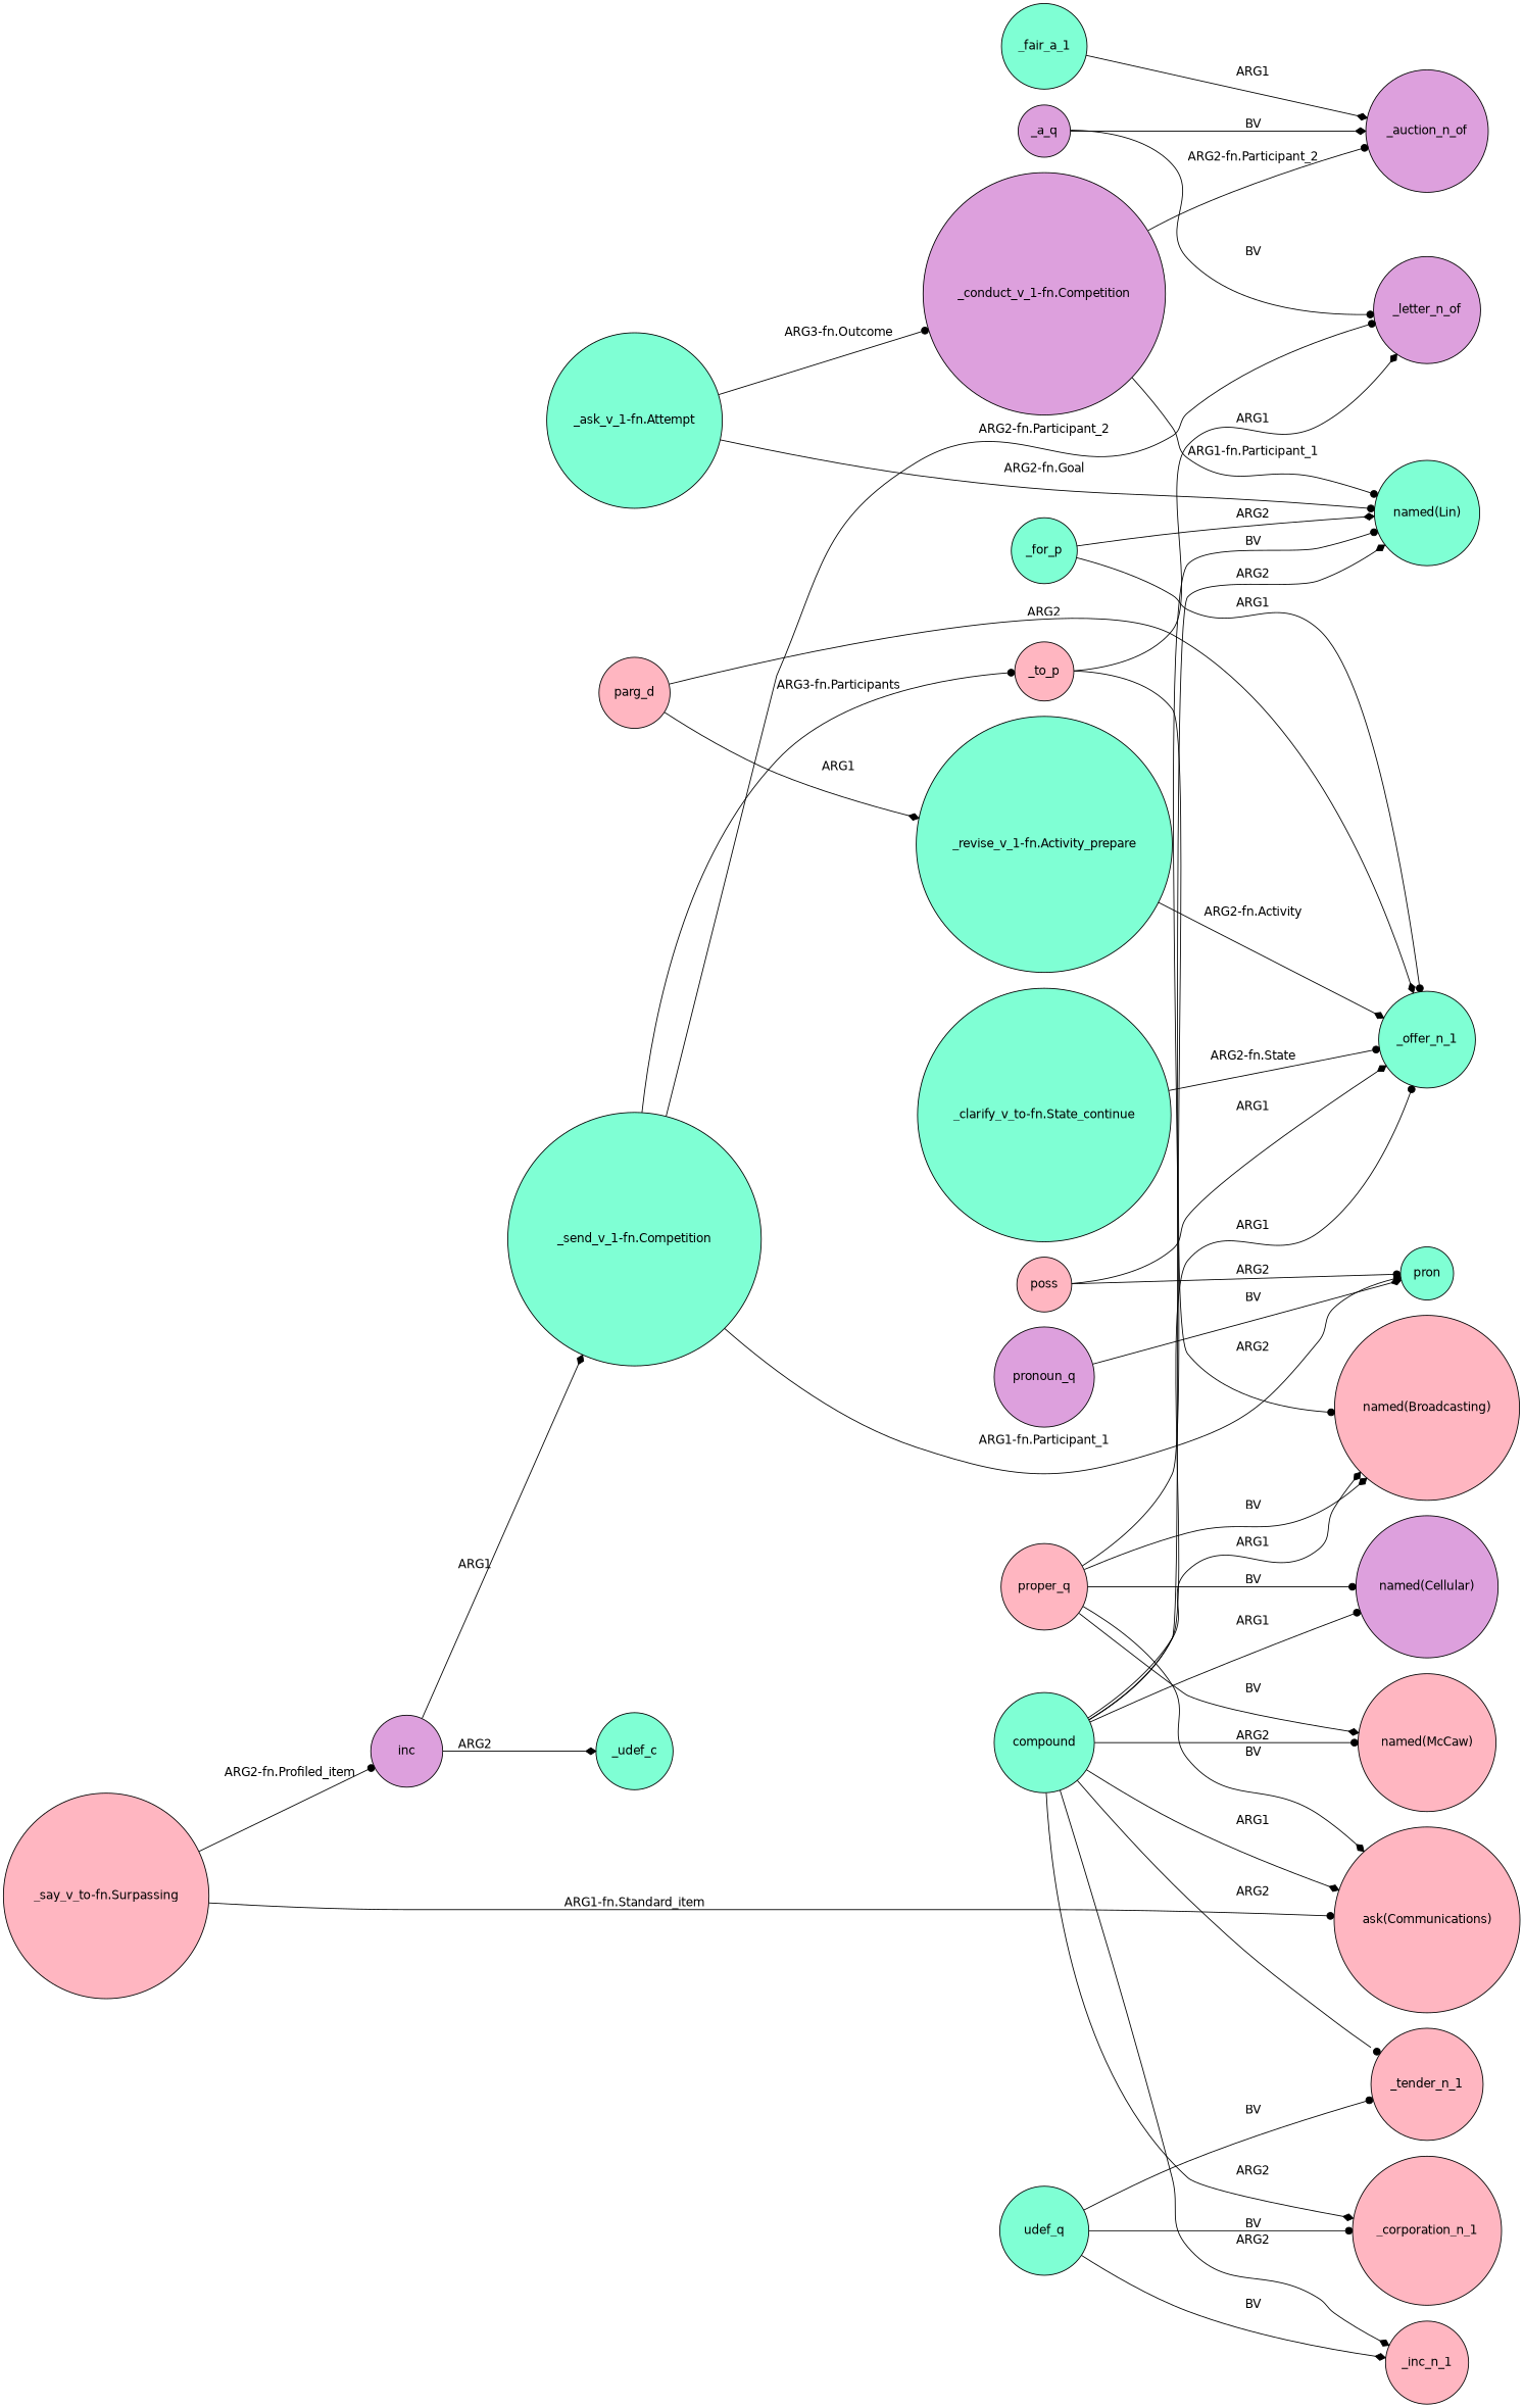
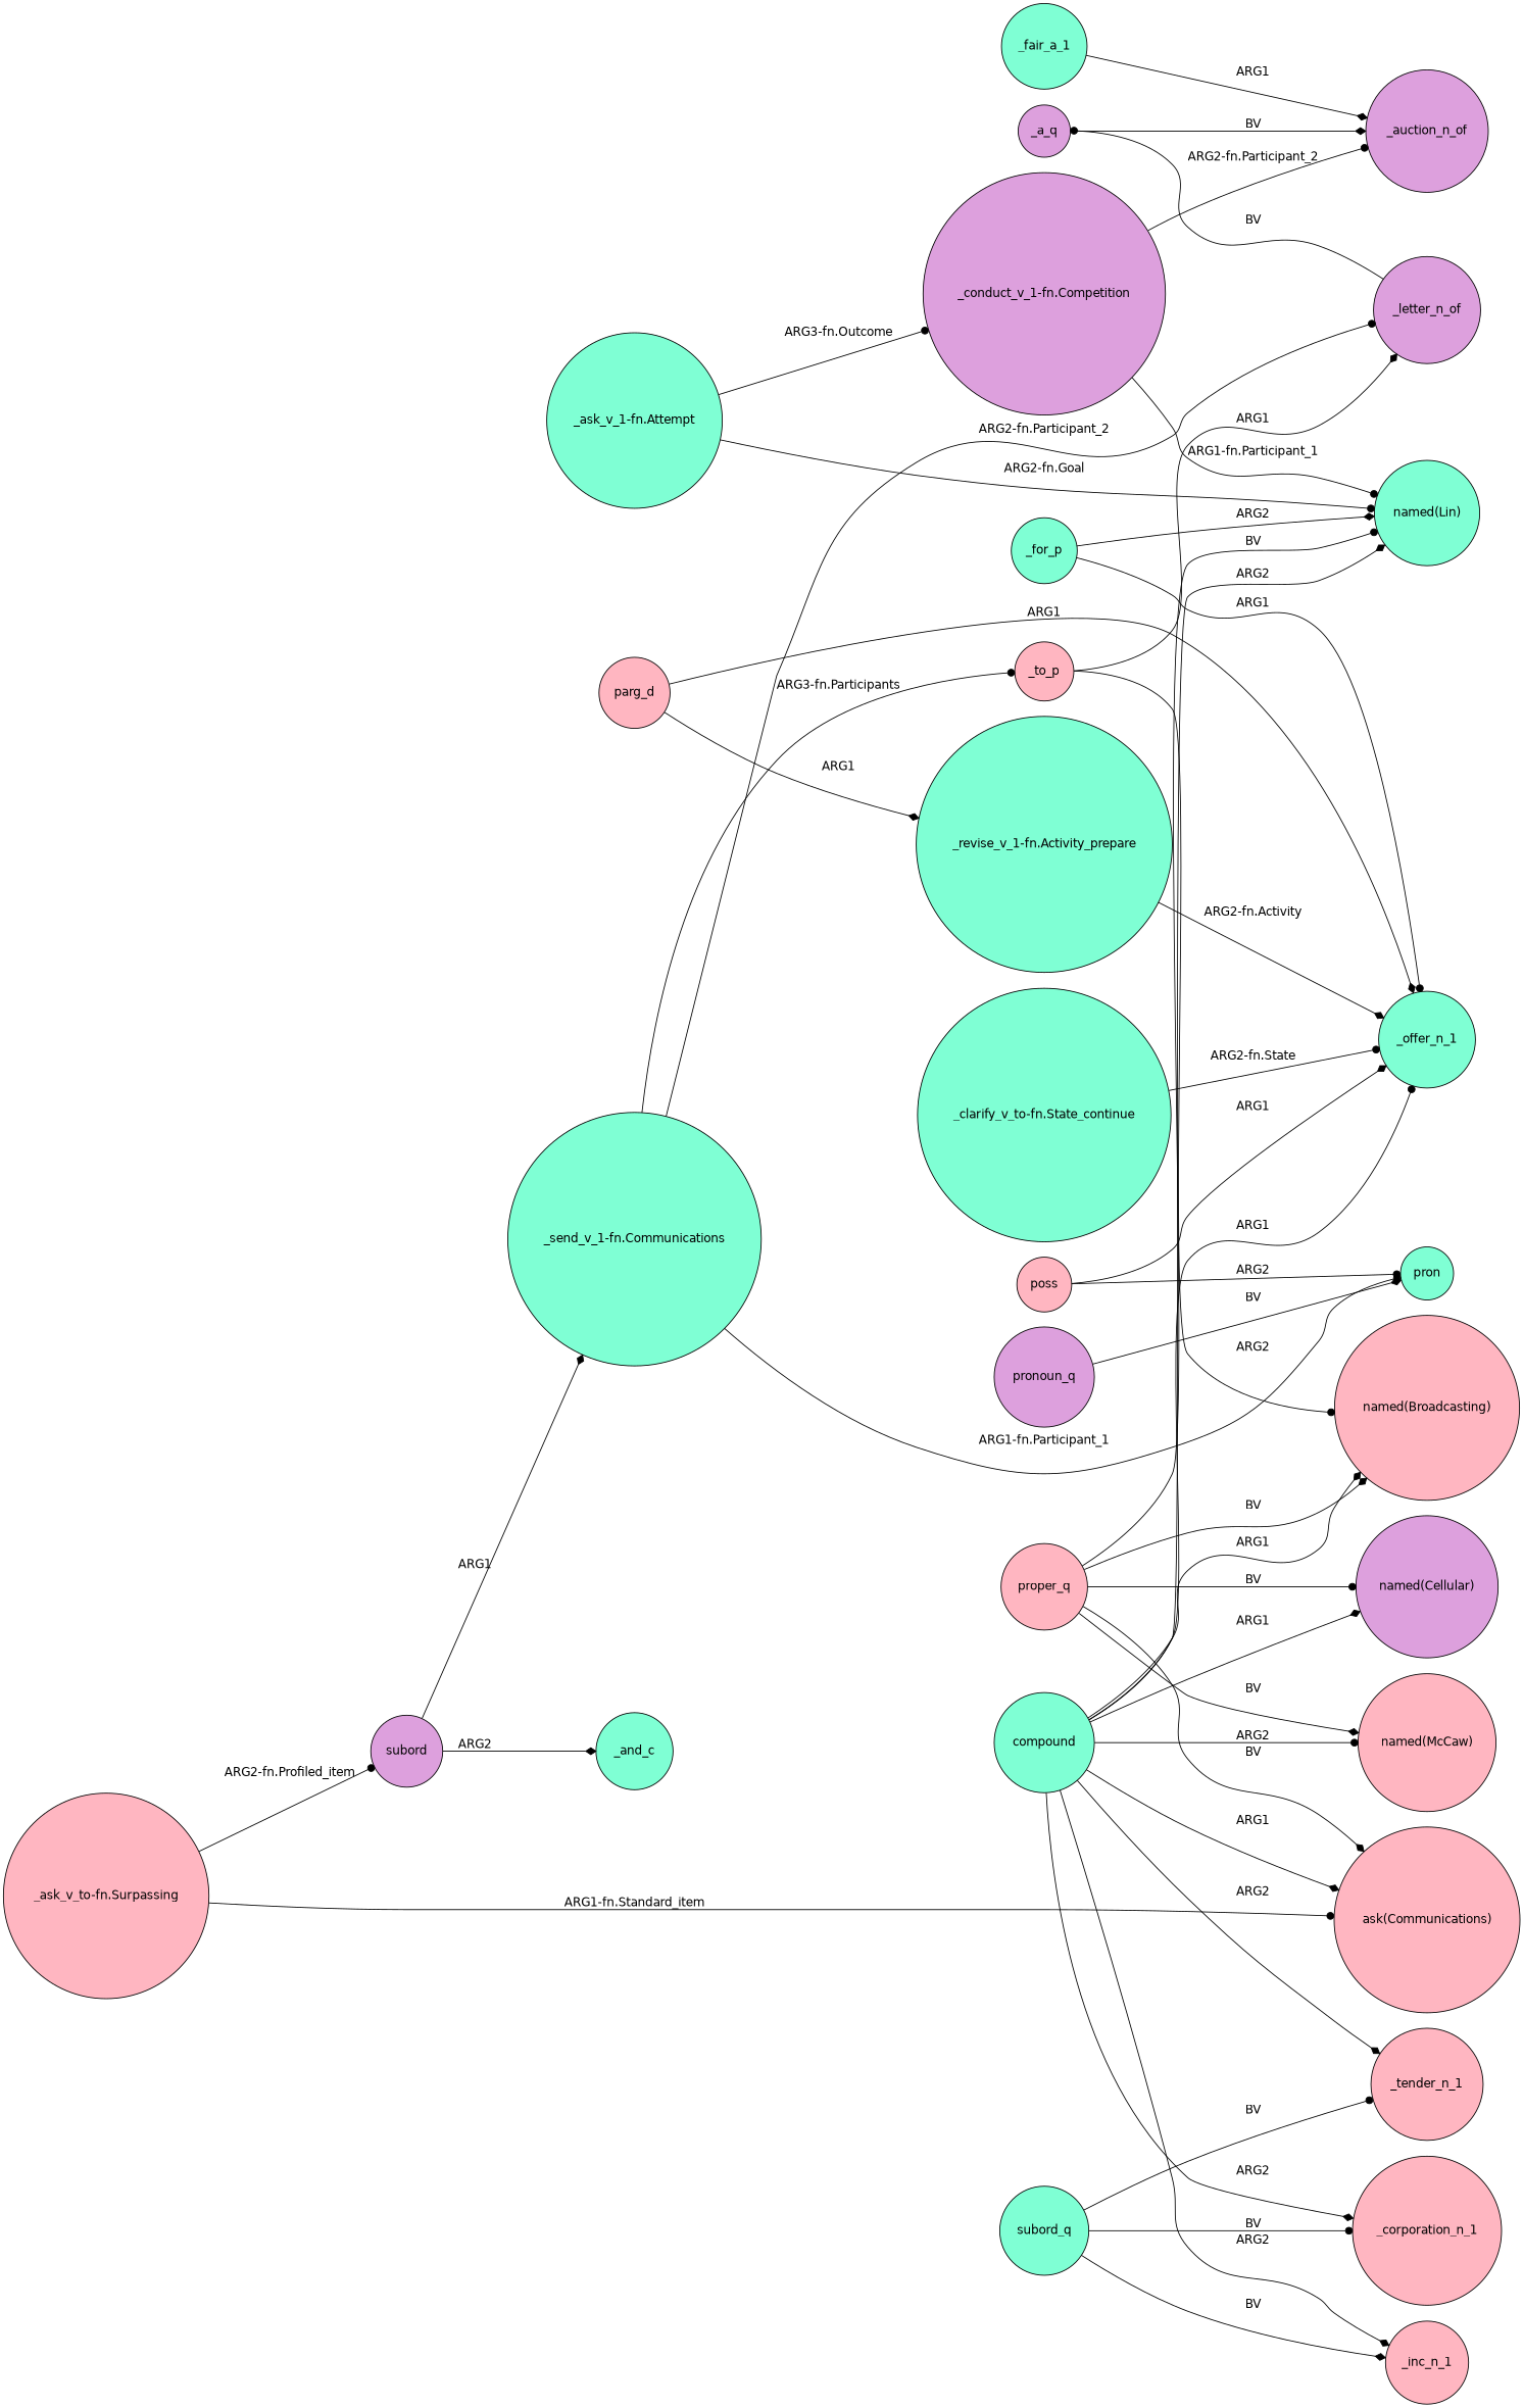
  digraph {
    fontname="DejaVu Sans"
    rankdir=LR
    node [fillcolor=aquamarine fontname="DejaVu Sans" shape=circle style=filled]
    edge [arrowhead=dot fontname="DejaVu Sans"]
    compound
    "named(McCaw)" [fillcolor=lightpink]
    "named(Lin)"
    _offer_n_1
    n5 [fillcolor=lightpink label="ask(Communications)"]
    "named(Broadcasting)" [fillcolor=lightpink]
    "named(Cellular)" [fillcolor=plum]
    _inc_n_1 [fillcolor=lightpink]
    _tender_n_1 [fillcolor=lightpink]
    _corporation_n_1 [fillcolor=lightpink]
    "_conduct_v_1-fn.Competition" [fillcolor=plum]
    _auction_n_of [fillcolor=plum]
-   subord [fillcolor=plum label=inc]
-   "_send_v_1-fn.Competition"
-   _and_c [label=_udef_c]
+   subord [fillcolor=plum]
+   "_send_v_1-fn.Competition" [label="_send_v_1-fn.Communications"]
+   _and_c
    _to_p [fillcolor=lightpink]
    _letter_n_of [fillcolor=plum]
    pron
    parg_d [fillcolor=lightpink]
    "_revise_v_1-fn.Activity_prepare"
    proper_q [fillcolor=lightpink]
    "_ask_v_1-fn.Attempt"
    _for_p
-   "_say_v_to-fn.Surpassing" [fillcolor=lightpink]
+   "_say_v_to-fn.Surpassing" [fillcolor=lightpink label="_ask_v_to-fn.Surpassing"]
    _a_q [fillcolor=plum]
    pronoun_q [fillcolor=plum]
    poss [fillcolor=lightpink]
-   udef_q
+   udef_q [label=subord_q]
    _fair_a_1
    "_clarify_v_to-fn.State_continue"
    compound -> "named(McCaw)" [label=ARG2]
    compound -> "named(Lin)" [arrowhead=diamond label=ARG2]
    compound -> _offer_n_1 [label=ARG1]
    compound -> n5 [arrowhead=diamond label=ARG1]
    compound -> "named(Broadcasting)" [arrowhead=diamond label=ARG1]
-   compound -> "named(Cellular)" [label=ARG1]
+   compound -> "named(Cellular)" [arrowhead=diamond label=ARG1]
    compound -> _inc_n_1 [arrowhead=diamond label=ARG2]
-   compound -> _tender_n_1 [label=ARG2]
+   compound -> _tender_n_1 [arrowhead=diamond label=ARG2]
    compound -> _corporation_n_1 [arrowhead=diamond label=ARG2]
    "_conduct_v_1-fn.Competition" -> "named(Lin)" [label="ARG1-fn.Participant_1"]
    "_conduct_v_1-fn.Competition" -> _auction_n_of [label="ARG2-fn.Participant_2"]
    subord -> "_send_v_1-fn.Competition" [arrowhead=diamond label=ARG1]
    subord -> _and_c [arrowhead=diamond label=ARG2]
    "_send_v_1-fn.Competition" -> _to_p [label="ARG3-fn.Participants"]
    "_send_v_1-fn.Competition" -> _letter_n_of [label="ARG2-fn.Participant_2"]
    "_send_v_1-fn.Competition" -> pron [label="ARG1-fn.Participant_1"]
    _to_p -> "named(Broadcasting)" [label=ARG2]
    _to_p -> _letter_n_of [arrowhead=diamond label=ARG1]
-   parg_d -> _offer_n_1 [arrowhead=diamond label=ARG2]
+   parg_d -> _offer_n_1 [arrowhead=diamond label=ARG1]
    parg_d -> "_revise_v_1-fn.Activity_prepare" [arrowhead=diamond label=ARG1]
    "_revise_v_1-fn.Activity_prepare" -> _offer_n_1 [arrowhead=diamond label="ARG2-fn.Activity"]
    proper_q -> "named(McCaw)" [arrowhead=diamond label=BV]
    proper_q -> "named(Lin)" [label=BV]
    proper_q -> n5 [arrowhead=diamond label=BV]
    proper_q -> "named(Broadcasting)" [arrowhead=diamond label=BV]
    proper_q -> "named(Cellular)" [label=BV]
    "_ask_v_1-fn.Attempt" -> "named(Lin)" [label="ARG2-fn.Goal"]
    "_ask_v_1-fn.Attempt" -> "_conduct_v_1-fn.Competition" [label="ARG3-fn.Outcome"]
    _for_p -> "named(Lin)" [arrowhead=diamond label=ARG2]
    _for_p -> _offer_n_1 [label=ARG1]
    "_say_v_to-fn.Surpassing" -> n5 [label="ARG1-fn.Standard_item"]
    "_say_v_to-fn.Surpassing" -> subord [label="ARG2-fn.Profiled_item"]
    _a_q -> _auction_n_of [arrowhead=diamond label=BV]
-   _a_q -> _letter_n_of [label=BV]
+   _letter_n_of -> _a_q [label=BV]
    pronoun_q -> pron [arrowhead=diamond label=BV]
    poss -> _offer_n_1 [arrowhead=diamond label=ARG1]
    poss -> pron [label=ARG2]
    udef_q -> _inc_n_1 [arrowhead=diamond label=BV]
    udef_q -> _tender_n_1 [label=BV]
    udef_q -> _corporation_n_1 [label=BV]
    _fair_a_1 -> _auction_n_of [arrowhead=diamond label=ARG1]
    "_clarify_v_to-fn.State_continue" -> _offer_n_1 [label="ARG2-fn.State"]
  }
